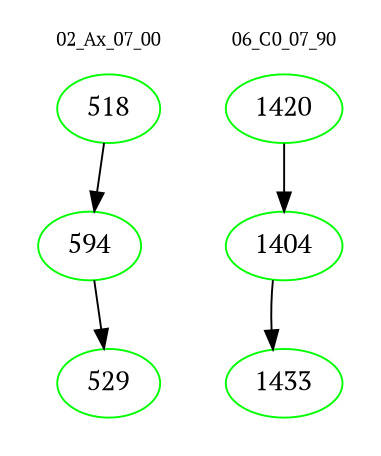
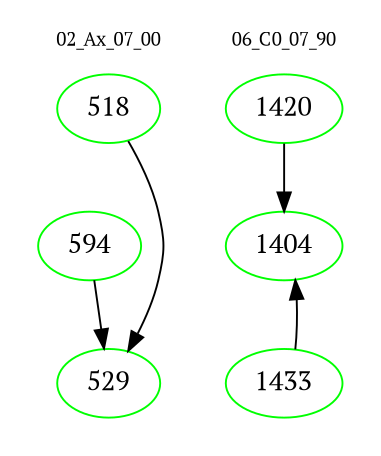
  digraph {
    fontname="PT Serif"
    node [color=green fontname="PT Serif"]
    edge [color=black fontname="PT Serif"]
    n1 [label=518]
    n2 [label=594]
    n3 [label=529]
    n4 [label=1420]
    n5 [label=1404]
    n6 [label=1433]
    subgraph cluster_1 {
      color=white
      fontsize=10
      label="02_Ax_07_00"
      n1
      n2
      n3
    }
    subgraph cluster_2 {
      color=white
      fontsize=10
      label="06_C0_07_90"
      n4
      n5
      n6
    }
-   n1 -> n2
+   n1 -> n3
    n2 -> n3
    n4 -> n5
-   n5 -> n6
+   n6 -> n5
  }
